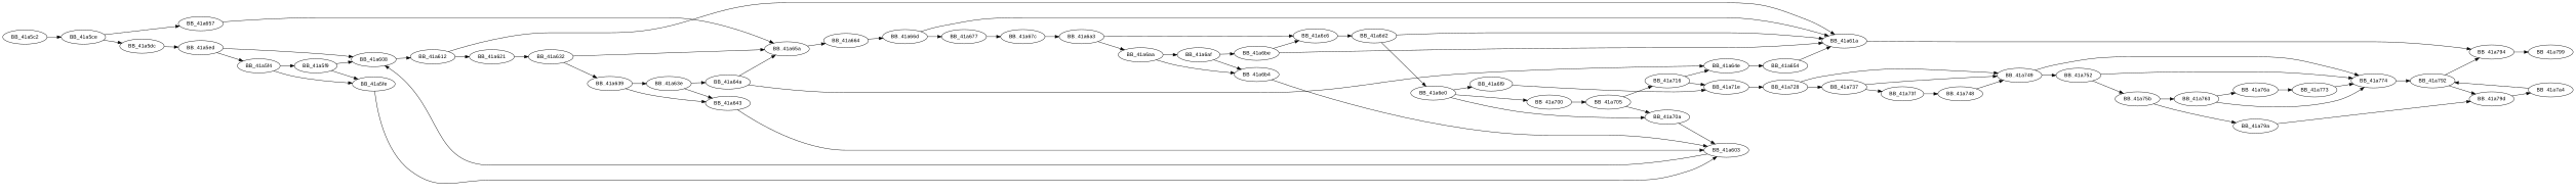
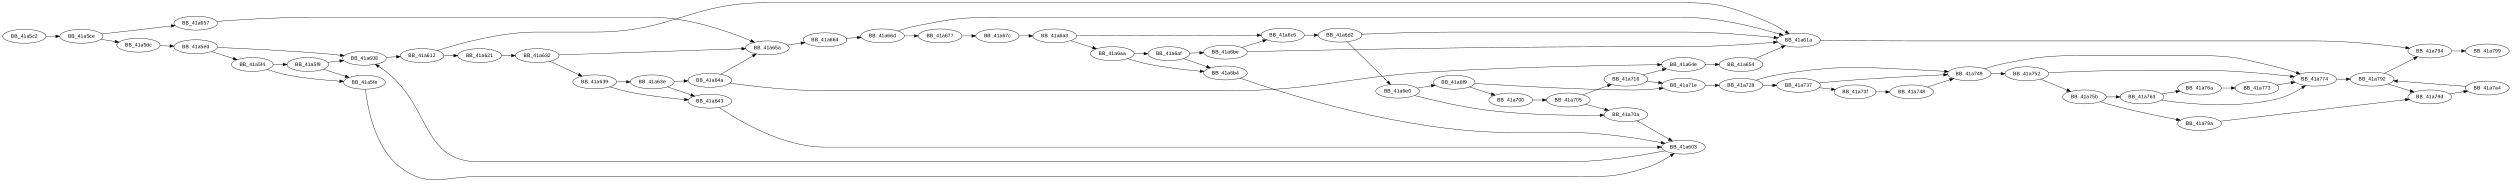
  digraph {
    fontname="Liberation Sans"
    rankdir=LR
    node [fontname="Liberation Sans"]
    edge [fontname="Liberation Sans"]
    BB_41a5c2
    BB_41a5ce
    BB_41a5dc
    BB_41a657
    BB_41a5ed
    BB_41a65a
    BB_41a5f4
    BB_41a608
    BB_41a664
    BB_41a5f9
    BB_41a5fe
    BB_41a612
    BB_41a603
    BB_41a61a
    BB_41a621
    BB_41a794
    BB_41a632
    BB_41a799
    BB_41a639
    BB_41a63e
    BB_41a643
    BB_41a64a
    BB_41a66d
    BB_41a64e
    BB_41a654
    BB_41a677
    BB_41a67c
    BB_41a6a3
    BB_41a6aa
    BB_41a6c6
    BB_41a6af
    BB_41a6b4
    BB_41a6d2
    BB_41a6be
    BB_41a6e0
    BB_41a6f9
    BB_41a70a
    BB_41a700
    BB_41a71e
    BB_41a705
    BB_41a728
    BB_41a716
    BB_41a737
    BB_41a749
    BB_41a73f
    BB_41a752
    BB_41a774
    BB_41a748
    BB_41a75b
    BB_41a792
    BB_41a763
    BB_41a79a
    BB_41a79d
    BB_41a76a
    BB_41a773
    BB_41a7a4
    BB_41a5c2 -> BB_41a5ce
    BB_41a5ce -> BB_41a5dc
    BB_41a5ce -> BB_41a657
    BB_41a5dc -> BB_41a5ed
    BB_41a657 -> BB_41a65a
    BB_41a5ed -> BB_41a5f4
    BB_41a5ed -> BB_41a608
    BB_41a65a -> BB_41a664
    BB_41a5f4 -> BB_41a5f9
    BB_41a5f4 -> BB_41a5fe
    BB_41a608 -> BB_41a612
    BB_41a664 -> BB_41a66d
    BB_41a5f9 -> BB_41a608
    BB_41a5f9 -> BB_41a5fe
    BB_41a5fe -> BB_41a603
    BB_41a612 -> BB_41a61a
    BB_41a612 -> BB_41a621
    BB_41a603 -> BB_41a608
    BB_41a61a -> BB_41a794
    BB_41a621 -> BB_41a632
    BB_41a794 -> BB_41a799
    BB_41a632 -> BB_41a65a
    BB_41a632 -> BB_41a639
    BB_41a639 -> BB_41a63e
    BB_41a639 -> BB_41a643
    BB_41a63e -> BB_41a643
    BB_41a63e -> BB_41a64a
    BB_41a643 -> BB_41a603
    BB_41a64a -> BB_41a65a
    BB_41a64a -> BB_41a64e
    BB_41a66d -> BB_41a61a
    BB_41a66d -> BB_41a677
    BB_41a64e -> BB_41a654
    BB_41a654 -> BB_41a61a
    BB_41a677 -> BB_41a67c
    BB_41a67c -> BB_41a6a3
    BB_41a6a3 -> BB_41a6aa
    BB_41a6a3 -> BB_41a6c6
    BB_41a6aa -> BB_41a6af
    BB_41a6aa -> BB_41a6b4
    BB_41a6c6 -> BB_41a6d2
    BB_41a6af -> BB_41a6b4
    BB_41a6af -> BB_41a6be
    BB_41a6b4 -> BB_41a603
    BB_41a6d2 -> BB_41a61a
    BB_41a6d2 -> BB_41a6e0
    BB_41a6be -> BB_41a61a
    BB_41a6be -> BB_41a6c6
    BB_41a6e0 -> BB_41a6f9
    BB_41a6e0 -> BB_41a70a
-   BB_41a6e0 -> BB_41a700
+   BB_41a6f9 -> BB_41a700
    BB_41a6f9 -> BB_41a71e
    BB_41a70a -> BB_41a603
    BB_41a700 -> BB_41a705
    BB_41a71e -> BB_41a728
    BB_41a705 -> BB_41a70a
    BB_41a705 -> BB_41a716
    BB_41a728 -> BB_41a737
    BB_41a728 -> BB_41a749
    BB_41a716 -> BB_41a64e
    BB_41a716 -> BB_41a71e
    BB_41a737 -> BB_41a749
    BB_41a737 -> BB_41a73f
    BB_41a749 -> BB_41a752
    BB_41a749 -> BB_41a774
    BB_41a73f -> BB_41a748
    BB_41a752 -> BB_41a774
    BB_41a752 -> BB_41a75b
    BB_41a774 -> BB_41a792
    BB_41a748 -> BB_41a749
    BB_41a75b -> BB_41a763
    BB_41a75b -> BB_41a79a
    BB_41a792 -> BB_41a794
    BB_41a792 -> BB_41a79d
    BB_41a763 -> BB_41a774
    BB_41a763 -> BB_41a76a
    BB_41a79a -> BB_41a79d
    BB_41a79d -> BB_41a7a4
    BB_41a76a -> BB_41a773
    BB_41a773 -> BB_41a774
    BB_41a7a4 -> BB_41a792
  }
